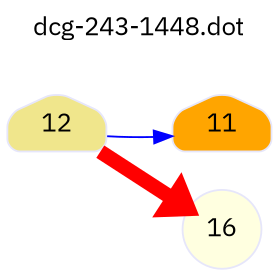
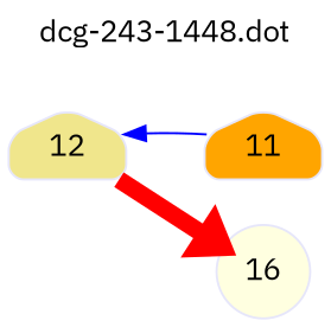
  digraph {
    fontname="IBM Plex Sans"
    label="dcg-243-1448.dot"
    labelloc=t
    rankdir=LR
    node [color=lavender fontname="IBM Plex Sans" shape=house style="rounded,filled"]
    edge [fontname="IBM Plex Sans" style=solid]
    n1 [fillcolor=khaki label=12]
    n2 [fillcolor=orange label=11]
    n3 [fillcolor=lightyellow label=16 shape=circle]
-   n1 -> n2 [color=blue penwidth=1]
+   n2 -> n1 [color=blue penwidth=1]
    n1 -> n3 [color=red penwidth=8]
  }
